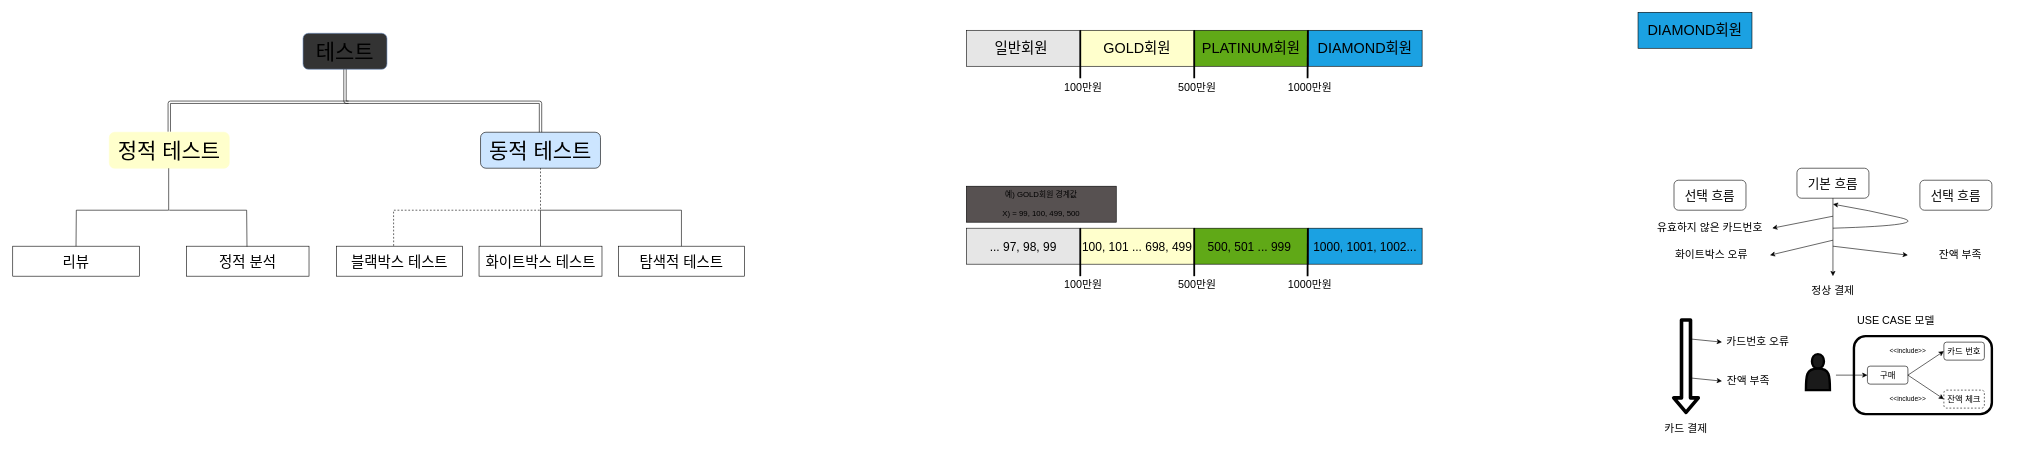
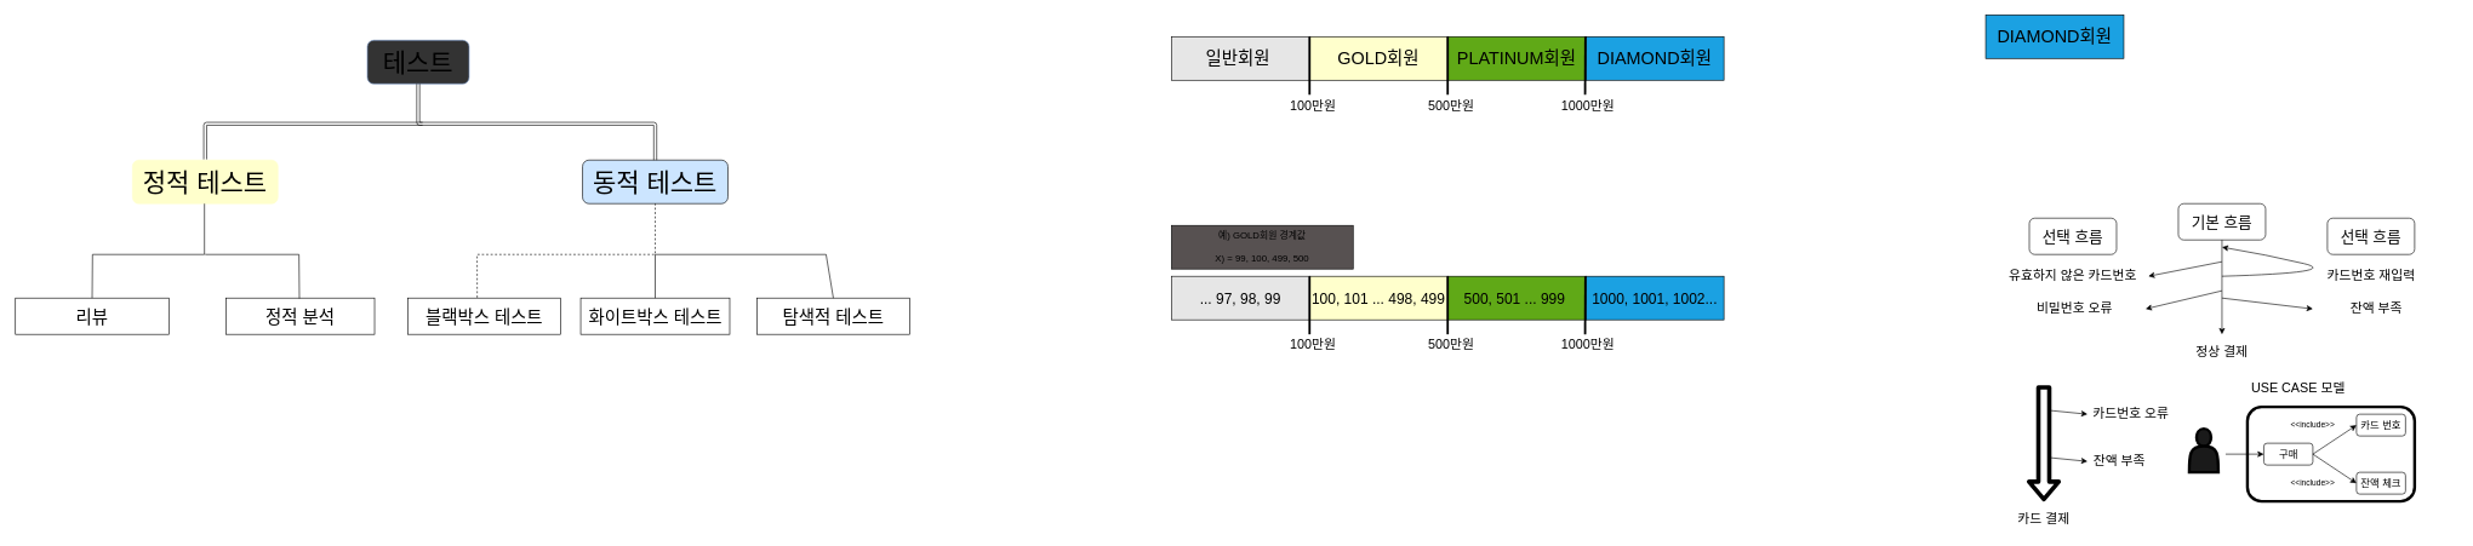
  <mxCell id="0" />
  <mxCell id="1" parent="0" />
  <mxCell id="2" value="" style="rounded=1;whiteSpace=wrap;html=1;strokeWidth=4;fontSize=18;" vertex="1" parent="1"><mxGeometry x="3090" y="560" width="230" height="130" as="geometry" /></mxCell>
  <mxCell id="3" value="&lt;font style=&quot;font-size: 35px;&quot;&gt;테스트&lt;/font&gt;" style="rounded=1;whiteSpace=wrap;html=1;fillColor=#333333;strokeColor=#6c8ebf;" parent="1" vertex="1"><mxGeometry x="504" y="55" width="140" height="60" as="geometry" /></mxCell>
  <mxCell id="4" value="&lt;span style=&quot;font-size: 35px;&quot;&gt;정적 테스트&lt;/span&gt;" style="rounded=1;whiteSpace=wrap;html=1;fillColor=#FFFFCC;strokeColor=#FFFFCC;" parent="1" vertex="1"><mxGeometry x="181" y="220" width="200" height="60" as="geometry" /></mxCell>
  <mxCell id="5" value="&lt;font style=&quot;font-size: 35px;&quot;&gt;동적 테스트&lt;/font&gt;" style="rounded=1;whiteSpace=wrap;html=1;fillColor=#CCE5FF;" parent="1" vertex="1"><mxGeometry x="800" y="220" width="200" height="60" as="geometry" /></mxCell>
  <mxCell id="6" value="" style="shape=link;html=1;fontSize=35;exitX=0.5;exitY=1;exitDx=0;exitDy=0;entryX=0.5;entryY=0;entryDx=0;entryDy=0;" parent="1" source="3" target="5" edge="1"><mxGeometry width="100" relative="1" as="geometry"><mxPoint x="590" y="180" as="sourcePoint" /><mxPoint x="840" y="170" as="targetPoint" /><Array as="points"><mxPoint x="574" y="170" /><mxPoint x="900" y="170" /></Array></mxGeometry></mxCell>
  <mxCell id="7" value="" style="shape=link;html=1;fontSize=35;exitX=0.5;exitY=-0.016;exitDx=0;exitDy=0;exitPerimeter=0;" parent="1" source="4" edge="1"><mxGeometry width="100" relative="1" as="geometry"><mxPoint x="250" y="170" as="sourcePoint" /><mxPoint x="580" y="170" as="targetPoint" /><Array as="points"><mxPoint x="281" y="170" /></Array></mxGeometry></mxCell>
  <mxCell id="8" value="&lt;p style=&quot;line-height: 68%;&quot;&gt;&lt;font style=&quot;font-size: 24px;&quot;&gt;정적 분석&lt;/font&gt;&lt;/p&gt;" style="rounded=0;whiteSpace=wrap;html=1;fontSize=36;" parent="1" vertex="1"><mxGeometry x="310" y="410" width="204" height="50" as="geometry" /></mxCell>
  <mxCell id="9" value="&lt;p style=&quot;line-height: 68%;&quot;&gt;&lt;span style=&quot;font-size: 24px;&quot;&gt;리뷰&lt;/span&gt;&lt;/p&gt;" style="rounded=0;whiteSpace=wrap;html=1;fontSize=36;" parent="1" vertex="1"><mxGeometry x="20" y="410" width="211" height="50" as="geometry" /></mxCell>
  <mxCell id="10" value="" style="endArrow=none;html=1;fontSize=24;exitX=0.5;exitY=0;exitDx=0;exitDy=0;rounded=0;" parent="1" source="9" edge="1"><mxGeometry width="50" height="50" relative="1" as="geometry"><mxPoint x="151" y="320" as="sourcePoint" /><mxPoint x="280" y="280" as="targetPoint" /><Array as="points"><mxPoint x="126" y="350" /><mxPoint x="280" y="350" /></Array></mxGeometry></mxCell>
  <mxCell id="11" value="" style="endArrow=none;html=1;rounded=0;fontSize=24;entryX=0.493;entryY=0.012;entryDx=0;entryDy=0;entryPerimeter=0;" parent="1" target="8" edge="1"><mxGeometry width="50" height="50" relative="1" as="geometry"><mxPoint x="281" y="350" as="sourcePoint" /><mxPoint x="511" y="340" as="targetPoint" /><Array as="points"><mxPoint x="410" y="350" /></Array></mxGeometry></mxCell>
  <mxCell id="12" value="&lt;p style=&quot;line-height: 68%;&quot;&gt;&lt;span style=&quot;font-size: 24px;&quot;&gt;블랙박스 테스트&lt;/span&gt;&lt;/p&gt;" style="rounded=0;whiteSpace=wrap;html=1;fontSize=36;" parent="1" vertex="1"><mxGeometry x="560" y="410" width="210" height="50" as="geometry" /></mxCell>
  <mxCell id="13" value="&lt;p style=&quot;line-height: 68%;&quot;&gt;&lt;span style=&quot;font-size: 24px;&quot;&gt;화이트박스 테스트&lt;/span&gt;&lt;/p&gt;" style="rounded=0;whiteSpace=wrap;html=1;fontSize=36;" parent="1" vertex="1"><mxGeometry x="797.5" y="410" width="205" height="50" as="geometry" /></mxCell>
- <mxCell id="14" value="&lt;p style=&quot;line-height: 68%;&quot;&gt;&lt;font style=&quot;font-size: 24px;&quot;&gt;탐색적 테스트&lt;/font&gt;&lt;/p&gt;" style="rounded=0;whiteSpace=wrap;html=1;fontSize=36;" parent="1" vertex="1"><mxGeometry x="1030" y="410" width="210" height="50" as="geometry" /></mxCell>
+ <mxCell id="14" value="&lt;p style=&quot;line-height: 68%;&quot;&gt;&lt;font style=&quot;font-size: 24px;&quot;&gt;탐색적 테스트&lt;/font&gt;&lt;/p&gt;" style="rounded=0;whiteSpace=wrap;html=1;fontSize=36;" parent="1" vertex="1"><mxGeometry x="1040" y="410" width="210" height="50" as="geometry" /></mxCell>
  <mxCell id="15" value="" style="endArrow=none;html=1;rounded=0;fontSize=18;entryX=0.5;entryY=1;entryDx=0;entryDy=0;exitX=0.453;exitY=-0.011;exitDx=0;exitDy=0;exitPerimeter=0;dashed=1;" parent="1" source="12" target="5" edge="1"><mxGeometry width="50" height="50" relative="1" as="geometry"><mxPoint x="600" y="350" as="sourcePoint" /><mxPoint x="850" y="300" as="targetPoint" /><Array as="points"><mxPoint x="655" y="350" /><mxPoint x="900" y="350" /></Array></mxGeometry></mxCell>
  <mxCell id="16" value="" style="endArrow=none;html=1;rounded=0;fontSize=18;exitX=0.5;exitY=0;exitDx=0;exitDy=0;" parent="1" source="13" edge="1"><mxGeometry width="50" height="50" relative="1" as="geometry"><mxPoint x="910" y="420" as="sourcePoint" /><mxPoint x="900" y="350" as="targetPoint" /></mxGeometry></mxCell>
  <mxCell id="17" value="" style="endArrow=none;html=1;rounded=0;fontSize=18;entryX=0.5;entryY=0;entryDx=0;entryDy=0;" parent="1" target="14" edge="1"><mxGeometry width="50" height="50" relative="1" as="geometry"><mxPoint x="900" y="350" as="sourcePoint" /><mxPoint x="1270" y="350" as="targetPoint" /><Array as="points"><mxPoint x="1135" y="350" /></Array></mxGeometry></mxCell>
  <mxCell id="18" value="&lt;font style=&quot;font-size: 24px;&quot;&gt;일반회원&amp;nbsp;&lt;/font&gt;" style="rounded=0;whiteSpace=wrap;html=1;fillColor=#E6E6E6;fontColor=#000000;strokeColor=#080808;" parent="1" vertex="1"><mxGeometry x="1610" y="50" width="190" height="60" as="geometry" /></mxCell>
  <mxCell id="19" value="&lt;font style=&quot;font-size: 24px;&quot;&gt;GOLD회원&lt;/font&gt;" style="rounded=0;whiteSpace=wrap;html=1;fillColor=#FFFFCC;fontColor=#000000;strokeColor=#000000;" parent="1" vertex="1"><mxGeometry x="1800" y="50" width="190" height="60" as="geometry" /></mxCell>
  <mxCell id="20" value="&lt;font style=&quot;font-size: 24px;&quot;&gt;PLATINUM회원&lt;/font&gt;" style="rounded=0;whiteSpace=wrap;html=1;fillColor=#60a917;fontColor=#000000;strokeColor=#000000;" parent="1" vertex="1"><mxGeometry x="1990" y="50" width="190" height="60" as="geometry" /></mxCell>
  <mxCell id="21" value="&lt;font style=&quot;font-size: 24px;&quot;&gt;DIAMOND회원&lt;/font&gt;" style="rounded=0;whiteSpace=wrap;html=1;fillColor=#1ba1e2;fontColor=#000000;strokeColor=#000000;" parent="1" vertex="1"><mxGeometry x="2180" y="50" width="190" height="60" as="geometry" /></mxCell>
  <mxCell id="22" value="" style="endArrow=none;html=1;fontSize=24;fontColor=#000000;entryX=0;entryY=0;entryDx=0;entryDy=0;strokeWidth=3;strokeColor=#000000;" parent="1" target="19" edge="1"><mxGeometry width="50" height="50" relative="1" as="geometry"><mxPoint x="1800" y="130" as="sourcePoint" /><mxPoint x="1970" y="160" as="targetPoint" /></mxGeometry></mxCell>
  <mxCell id="23" value="" style="endArrow=none;html=1;fontSize=24;fontColor=#000000;entryX=0;entryY=0;entryDx=0;entryDy=0;strokeWidth=3;strokeColor=#000000;" parent="1" edge="1"><mxGeometry width="50" height="50" relative="1" as="geometry"><mxPoint x="1990" y="130" as="sourcePoint" /><mxPoint x="1990" y="50" as="targetPoint" /></mxGeometry></mxCell>
  <mxCell id="24" value="" style="endArrow=none;html=1;fontSize=24;fontColor=#000000;entryX=0;entryY=0;entryDx=0;entryDy=0;strokeWidth=3;strokeColor=#000000;" parent="1" edge="1"><mxGeometry width="50" height="50" relative="1" as="geometry"><mxPoint x="2179" y="130" as="sourcePoint" /><mxPoint x="2179.43" y="50" as="targetPoint" /></mxGeometry></mxCell>
  <mxCell id="25" value="&lt;font style=&quot;font-size: 18px;&quot;&gt;100만원&lt;/font&gt;" style="text;html=1;strokeColor=none;fillColor=none;align=center;verticalAlign=middle;whiteSpace=wrap;rounded=0;fontSize=9;fontColor=#000000;" parent="1" vertex="1"><mxGeometry x="1760" y="130" width="90" height="30" as="geometry" /></mxCell>
  <mxCell id="26" value="&lt;font style=&quot;font-size: 18px;&quot;&gt;500만원&lt;/font&gt;" style="text;html=1;strokeColor=none;fillColor=none;align=center;verticalAlign=middle;whiteSpace=wrap;rounded=0;fontSize=9;fontColor=#000000;" parent="1" vertex="1"><mxGeometry x="1950" y="130" width="90" height="30" as="geometry" /></mxCell>
  <mxCell id="27" value="&lt;font style=&quot;font-size: 18px;&quot;&gt;1000만원&lt;/font&gt;" style="text;html=1;strokeColor=none;fillColor=none;align=center;verticalAlign=middle;whiteSpace=wrap;rounded=0;fontSize=9;fontColor=#000000;" parent="1" vertex="1"><mxGeometry x="2138" y="130" width="90" height="30" as="geometry" /></mxCell>
  <mxCell id="28" value="&lt;font style=&quot;font-size: 24px;&quot;&gt;DIAMOND회원&lt;/font&gt;" style="rounded=0;whiteSpace=wrap;html=1;fillColor=#1ba1e2;fontColor=#000000;strokeColor=#000000;" parent="1" vertex="1"><mxGeometry x="2730" y="20" width="190" height="60" as="geometry" /></mxCell>
  <mxCell id="29" value="&lt;font style=&quot;font-size: 20px;&quot;&gt;... 97, 98, 99&lt;/font&gt;" style="rounded=0;whiteSpace=wrap;html=1;fillColor=#E6E6E6;fontColor=#000000;strokeColor=#080808;" parent="1" vertex="1"><mxGeometry x="1610" y="380" width="190" height="60" as="geometry" /></mxCell>
- <mxCell id="30" value="&lt;font style=&quot;font-size: 20px;&quot;&gt;100, 101 ... 698, 499&lt;/font&gt;" style="rounded=0;whiteSpace=wrap;html=1;fillColor=#FFFFCC;fontColor=#000000;strokeColor=#000000;" parent="1" vertex="1"><mxGeometry x="1800" y="380" width="190" height="60" as="geometry" /></mxCell>
+ <mxCell id="30" value="&lt;font style=&quot;font-size: 20px;&quot;&gt;100, 101 ... 498, 499&lt;/font&gt;" style="rounded=0;whiteSpace=wrap;html=1;fillColor=#FFFFCC;fontColor=#000000;strokeColor=#000000;" parent="1" vertex="1"><mxGeometry x="1800" y="380" width="190" height="60" as="geometry" /></mxCell>
  <mxCell id="31" value="&lt;font style=&quot;font-size: 20px;&quot;&gt;500, 501 ... 999&amp;nbsp;&lt;/font&gt;" style="rounded=0;whiteSpace=wrap;html=1;fillColor=#60a917;fontColor=#000000;strokeColor=#000000;" parent="1" vertex="1"><mxGeometry x="1990" y="380" width="190" height="60" as="geometry" /></mxCell>
  <mxCell id="32" value="&lt;font style=&quot;font-size: 20px;&quot;&gt;1000, 1001, 1002...&lt;/font&gt;" style="rounded=0;whiteSpace=wrap;html=1;fillColor=#1ba1e2;fontColor=#000000;strokeColor=#000000;" parent="1" vertex="1"><mxGeometry x="2180" y="380" width="190" height="60" as="geometry" /></mxCell>
  <mxCell id="33" value="" style="endArrow=none;html=1;fontSize=24;fontColor=#000000;entryX=0;entryY=0;entryDx=0;entryDy=0;strokeWidth=3;strokeColor=#000000;" parent="1" target="30" edge="1"><mxGeometry width="50" height="50" relative="1" as="geometry"><mxPoint x="1800" y="460" as="sourcePoint" /><mxPoint x="1970" y="490" as="targetPoint" /></mxGeometry></mxCell>
  <mxCell id="34" value="" style="endArrow=none;html=1;fontSize=24;fontColor=#000000;entryX=0;entryY=0;entryDx=0;entryDy=0;strokeWidth=3;strokeColor=#000000;" parent="1" edge="1"><mxGeometry width="50" height="50" relative="1" as="geometry"><mxPoint x="1990" y="460" as="sourcePoint" /><mxPoint x="1990" y="380" as="targetPoint" /></mxGeometry></mxCell>
  <mxCell id="35" value="" style="endArrow=none;html=1;fontSize=24;fontColor=#000000;entryX=0;entryY=0;entryDx=0;entryDy=0;strokeWidth=3;strokeColor=#000000;" parent="1" edge="1"><mxGeometry width="50" height="50" relative="1" as="geometry"><mxPoint x="2179" y="460" as="sourcePoint" /><mxPoint x="2179.43" y="380" as="targetPoint" /></mxGeometry></mxCell>
  <mxCell id="36" value="&lt;font style=&quot;font-size: 18px;&quot;&gt;100만원&lt;/font&gt;" style="text;html=1;strokeColor=none;fillColor=none;align=center;verticalAlign=middle;whiteSpace=wrap;rounded=0;fontSize=9;fontColor=#000000;" parent="1" vertex="1"><mxGeometry x="1760" y="460" width="90" height="30" as="geometry" /></mxCell>
  <mxCell id="37" value="&lt;font style=&quot;font-size: 18px;&quot;&gt;500만원&lt;/font&gt;" style="text;html=1;strokeColor=none;fillColor=none;align=center;verticalAlign=middle;whiteSpace=wrap;rounded=0;fontSize=9;fontColor=#000000;" parent="1" vertex="1"><mxGeometry x="1950" y="460" width="90" height="30" as="geometry" /></mxCell>
  <mxCell id="38" value="&lt;font style=&quot;font-size: 18px;&quot;&gt;1000만원&lt;/font&gt;" style="text;html=1;strokeColor=none;fillColor=none;align=center;verticalAlign=middle;whiteSpace=wrap;rounded=0;fontSize=9;fontColor=#000000;" parent="1" vertex="1"><mxGeometry x="2138" y="460" width="90" height="30" as="geometry" /></mxCell>
  <mxCell id="39" value="예) GOLD회원 경계값&lt;br&gt;&lt;br&gt;X) = 99, 100, 499, 500" style="rounded=0;whiteSpace=wrap;html=1;strokeColor=#000000;fontSize=13;fontColor=#000000;fillColor=#575151;" parent="1" vertex="1"><mxGeometry x="1610" y="310" width="250" height="60" as="geometry" /></mxCell>
  <mxCell id="40" value="&lt;font style=&quot;font-size: 21px;&quot;&gt;선택 흐름&lt;/font&gt;" style="rounded=1;whiteSpace=wrap;html=1;" vertex="1" parent="1"><mxGeometry x="2790" y="300" width="120" height="50" as="geometry" /></mxCell>
  <mxCell id="41" value="&lt;font style=&quot;font-size: 21px;&quot;&gt;기본 흐름&lt;/font&gt;" style="rounded=1;whiteSpace=wrap;html=1;" vertex="1" parent="1"><mxGeometry x="2995" y="280" width="120" height="50" as="geometry" /></mxCell>
  <mxCell id="42" value="&lt;font style=&quot;font-size: 21px;&quot;&gt;선택 흐름&lt;/font&gt;" style="rounded=1;whiteSpace=wrap;html=1;" vertex="1" parent="1"><mxGeometry x="3200" y="300" width="120" height="50" as="geometry" /></mxCell>
  <mxCell id="43" value="" style="endArrow=classic;html=1;fontSize=21;exitX=0.5;exitY=1;exitDx=0;exitDy=0;" edge="1" parent="1" source="41"><mxGeometry width="50" height="50" relative="1" as="geometry"><mxPoint x="3060" y="430" as="sourcePoint" /><mxPoint x="3055" y="460" as="targetPoint" /></mxGeometry></mxCell>
  <mxCell id="44" value="유효하지 않은 카드번호" style="text;html=1;strokeColor=none;fillColor=none;align=center;verticalAlign=middle;whiteSpace=wrap;rounded=0;fontSize=18;" vertex="1" parent="1"><mxGeometry x="2746.25" y="365" width="207.5" height="30" as="geometry" /></mxCell>
- <mxCell id="45" value="화이트박스 오류" style="text;html=1;strokeColor=none;fillColor=none;align=center;verticalAlign=middle;whiteSpace=wrap;rounded=0;fontSize=18;" vertex="1" parent="1"><mxGeometry x="2755" y="410" width="195" height="30" as="geometry" /></mxCell>
+ <mxCell id="45" value="비밀번호 오류" style="text;html=1;strokeColor=none;fillColor=none;align=center;verticalAlign=middle;whiteSpace=wrap;rounded=0;fontSize=18;" vertex="1" parent="1"><mxGeometry x="2755" y="410" width="195" height="30" as="geometry" /></mxCell>
  <mxCell id="46" value="잔액 부족" style="text;html=1;strokeColor=none;fillColor=none;align=center;verticalAlign=middle;whiteSpace=wrap;rounded=0;fontSize=18;" vertex="1" parent="1"><mxGeometry x="3180" y="410" width="175" height="30" as="geometry" /></mxCell>
+ <mxCell id="47" value="카드번호 재입력" style="text;html=1;strokeColor=none;fillColor=none;align=center;verticalAlign=middle;whiteSpace=wrap;rounded=0;fontSize=18;" vertex="1" parent="1"><mxGeometry x="3142.5" y="364.5" width="235" height="30" as="geometry" /></mxCell>
  <mxCell id="48" value="정상 결제" style="text;html=1;strokeColor=none;fillColor=none;align=center;verticalAlign=middle;whiteSpace=wrap;rounded=0;fontSize=18;" vertex="1" parent="1"><mxGeometry x="2960" y="470" width="190" height="30" as="geometry" /></mxCell>
  <mxCell id="49" value="" style="endArrow=classic;html=1;fontSize=18;entryX=1;entryY=0.5;entryDx=0;entryDy=0;anchorPointDirection=1;snapToPoint=0;strokeColor=default;" edge="1" parent="1" target="44"><mxGeometry width="50" height="50" relative="1" as="geometry"><mxPoint x="3055" y="360" as="sourcePoint" /><mxPoint x="3130" y="320" as="targetPoint" /></mxGeometry></mxCell>
  <mxCell id="50" value="" style="endArrow=classic;html=1;fontSize=18;entryX=1;entryY=0.5;entryDx=0;entryDy=0;anchorPointDirection=1;snapToPoint=0;strokeColor=default;" edge="1" parent="1" target="45"><mxGeometry width="50" height="50" relative="1" as="geometry"><mxPoint x="3055" y="400" as="sourcePoint" /><mxPoint x="2963.75" y="390" as="targetPoint" /></mxGeometry></mxCell>
  <mxCell id="51" value="" style="curved=1;endArrow=classic;html=1;strokeColor=default;fontSize=18;" edge="1" parent="1"><mxGeometry width="50" height="50" relative="1" as="geometry"><mxPoint x="3055" y="380" as="sourcePoint" /><mxPoint x="3055" y="340" as="targetPoint" /><Array as="points"><mxPoint x="3220" y="375" /><mxPoint x="3115" y="350" /></Array></mxGeometry></mxCell>
  <mxCell id="52" value="" style="endArrow=classic;html=1;strokeColor=default;fontSize=18;entryX=0;entryY=0.5;entryDx=0;entryDy=0;" edge="1" parent="1" target="46"><mxGeometry width="50" height="50" relative="1" as="geometry"><mxPoint x="3055" y="410" as="sourcePoint" /><mxPoint x="3140" y="340" as="targetPoint" /></mxGeometry></mxCell>
  <mxCell id="53" value="" style="shape=flexArrow;endArrow=classic;html=1;strokeColor=default;fontSize=18;endSize=6;shadow=0;rounded=1;strokeWidth=6;" edge="1" parent="1"><mxGeometry width="50" height="50" relative="1" as="geometry"><mxPoint x="2810" y="530" as="sourcePoint" /><mxPoint x="2810" y="690" as="targetPoint" /></mxGeometry></mxCell>
  <mxCell id="54" value="" style="endArrow=classic;html=1;strokeColor=default;fontSize=18;" edge="1" parent="1"><mxGeometry width="50" height="50" relative="1" as="geometry"><mxPoint x="2820" y="565" as="sourcePoint" /><mxPoint x="2870" y="570" as="targetPoint" /></mxGeometry></mxCell>
  <mxCell id="55" value="" style="endArrow=classic;html=1;strokeColor=default;fontSize=18;" edge="1" parent="1"><mxGeometry width="50" height="50" relative="1" as="geometry"><mxPoint x="2820" y="630" as="sourcePoint" /><mxPoint x="2870" y="635" as="targetPoint" /></mxGeometry></mxCell>
  <mxCell id="56" value="카드번호 오류" style="text;html=1;strokeColor=none;fillColor=none;align=center;verticalAlign=middle;whiteSpace=wrap;rounded=0;fontSize=18;" vertex="1" parent="1"><mxGeometry x="2865" y="555" width="130" height="30" as="geometry" /></mxCell>
  <mxCell id="57" value="잔액 부족" style="text;html=1;strokeColor=none;fillColor=none;align=center;verticalAlign=middle;whiteSpace=wrap;rounded=0;fontSize=18;" vertex="1" parent="1"><mxGeometry x="2873.75" y="620" width="80" height="30" as="geometry" /></mxCell>
  <mxCell id="58" value="카드 결제" style="text;html=1;strokeColor=none;fillColor=none;align=center;verticalAlign=middle;whiteSpace=wrap;rounded=0;fontSize=18;" vertex="1" parent="1"><mxGeometry x="2770" y="700" width="80" height="30" as="geometry" /></mxCell>
  <mxCell id="59" value="" style="shape=actor;whiteSpace=wrap;html=1;fontSize=18;strokeWidth=4;fillColor=#1A1A1A;" vertex="1" parent="1"><mxGeometry x="3010" y="590" width="40" height="60" as="geometry" /></mxCell>
  <mxCell id="60" value="" style="endArrow=classic;html=1;strokeColor=default;fontSize=18;entryX=0;entryY=0.5;entryDx=0;entryDy=0;" edge="1" parent="1" target="61"><mxGeometry width="50" height="50" relative="1" as="geometry"><mxPoint x="3060" y="625" as="sourcePoint" /><mxPoint x="3110" y="625" as="targetPoint" /></mxGeometry></mxCell>
  <mxCell id="61" value="&lt;span style=&quot;font-size: 14px;&quot;&gt;구매&lt;/span&gt;" style="rounded=1;whiteSpace=wrap;html=1;strokeWidth=1;fontSize=18;" vertex="1" parent="1"><mxGeometry x="3112.5" y="610" width="67.5" height="30" as="geometry" /></mxCell>
  <mxCell id="62" value="&lt;span style=&quot;font-size: 14px;&quot;&gt;카드 번호&lt;/span&gt;" style="rounded=1;whiteSpace=wrap;html=1;strokeWidth=1;fontSize=18;" vertex="1" parent="1"><mxGeometry x="3240" y="570" width="67.5" height="30" as="geometry" /></mxCell>
- <mxCell id="63" value="&lt;font style=&quot;font-size: 14px;&quot;&gt;잔액 체크&lt;/font&gt;" style="rounded=1;whiteSpace=wrap;html=1;strokeWidth=1;fontSize=18;dashed=1;" vertex="1" parent="1"><mxGeometry x="3240" y="650" width="67.5" height="30" as="geometry" /></mxCell>
+ <mxCell id="63" value="&lt;font style=&quot;font-size: 14px;&quot;&gt;잔액 체크&lt;/font&gt;" style="rounded=1;whiteSpace=wrap;html=1;strokeWidth=1;fontSize=18;" vertex="1" parent="1"><mxGeometry x="3240" y="650" width="67.5" height="30" as="geometry" /></mxCell>
  <mxCell id="64" value="" style="endArrow=classic;html=1;strokeColor=default;fontSize=18;entryX=0;entryY=0.5;entryDx=0;entryDy=0;exitX=1;exitY=0.5;exitDx=0;exitDy=0;" edge="1" parent="1" source="61"><mxGeometry width="50" height="50" relative="1" as="geometry"><mxPoint x="3182.5" y="584.76" as="sourcePoint" /><mxPoint x="3240" y="585.1" as="targetPoint" /></mxGeometry></mxCell>
  <mxCell id="65" value="" style="endArrow=classic;html=1;strokeColor=default;fontSize=18;entryX=0;entryY=0.5;entryDx=0;entryDy=0;exitX=1;exitY=0.5;exitDx=0;exitDy=0;" edge="1" parent="1" source="61" target="63"><mxGeometry width="50" height="50" relative="1" as="geometry"><mxPoint x="3192.5" y="594.76" as="sourcePoint" /><mxPoint x="3250" y="595.1" as="targetPoint" /></mxGeometry></mxCell>
  <mxCell id="66" value="USE CASE 모델" style="text;html=1;strokeColor=none;fillColor=none;align=center;verticalAlign=middle;whiteSpace=wrap;rounded=0;fontSize=18;" vertex="1" parent="1"><mxGeometry x="3080" y="520" width="160" height="30" as="geometry" /></mxCell>
  <mxCell id="67" value="&amp;lt;&amp;lt;include&amp;gt;&amp;gt;" style="text;html=1;strokeColor=none;fillColor=none;align=center;verticalAlign=middle;whiteSpace=wrap;rounded=0;fontSize=11;" vertex="1" parent="1"><mxGeometry x="3150" y="655" width="60" height="20" as="geometry" /></mxCell>
  <mxCell id="68" value="&amp;lt;&amp;lt;include&amp;gt;&amp;gt;" style="text;html=1;strokeColor=none;fillColor=none;align=center;verticalAlign=middle;whiteSpace=wrap;rounded=0;fontSize=11;" vertex="1" parent="1"><mxGeometry x="3150" y="575" width="60" height="20" as="geometry" /></mxCell>
